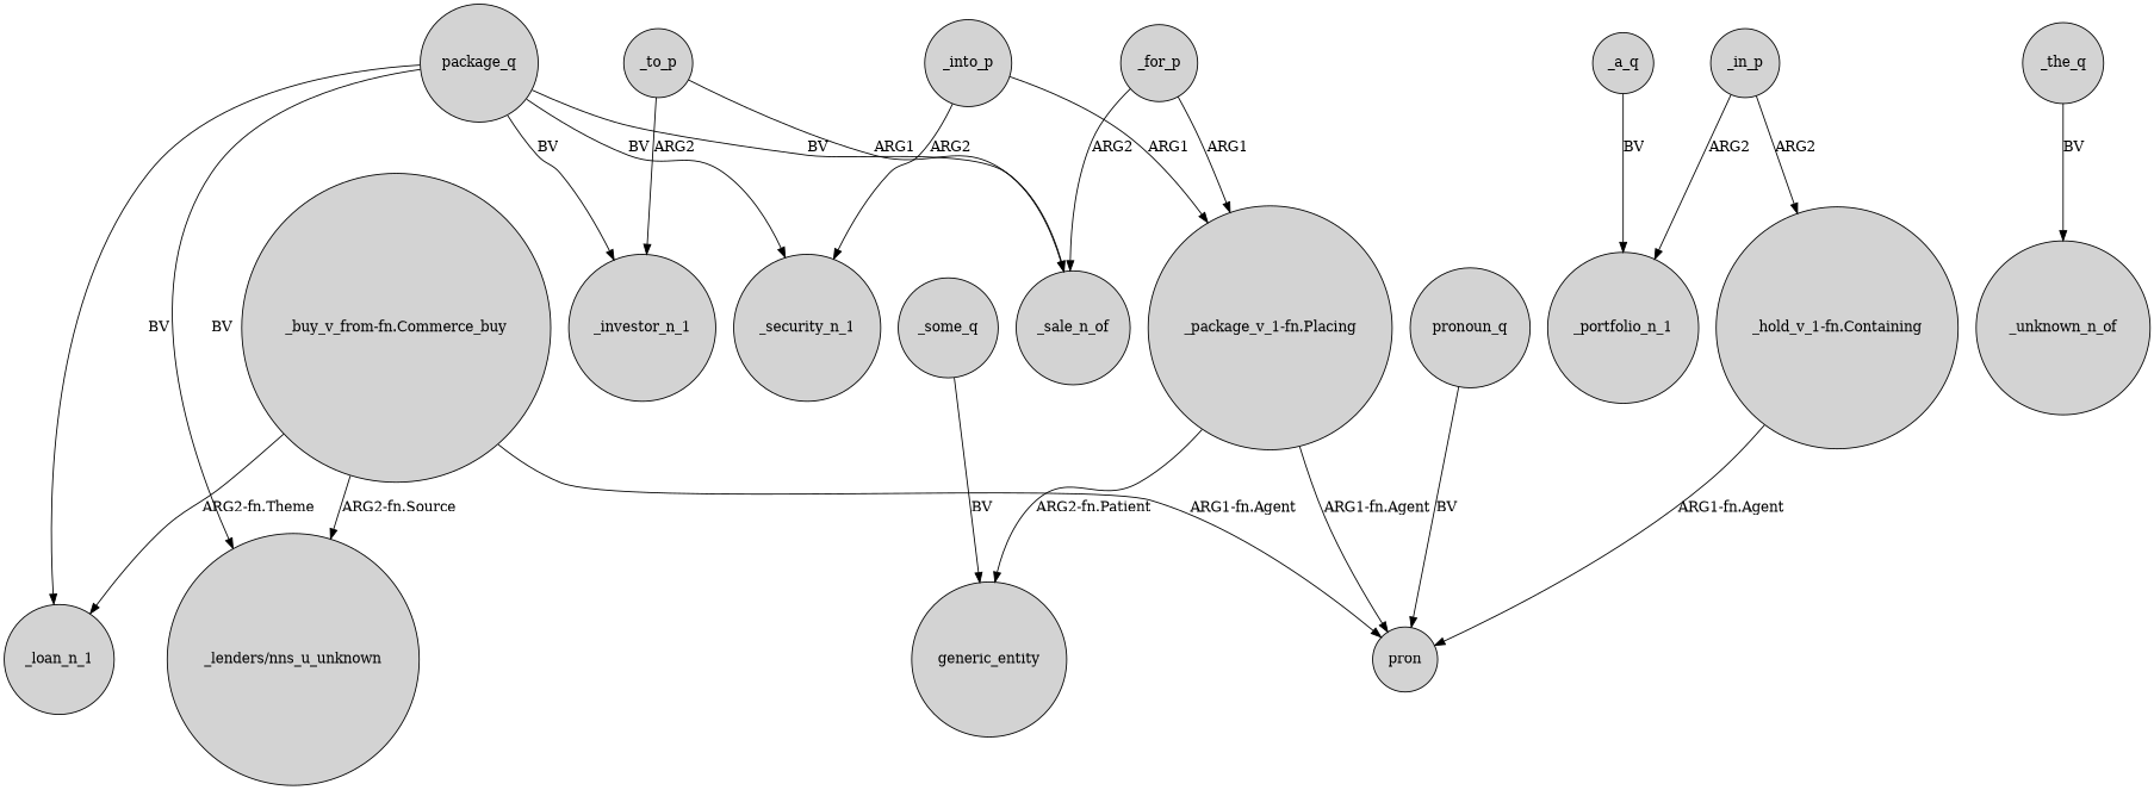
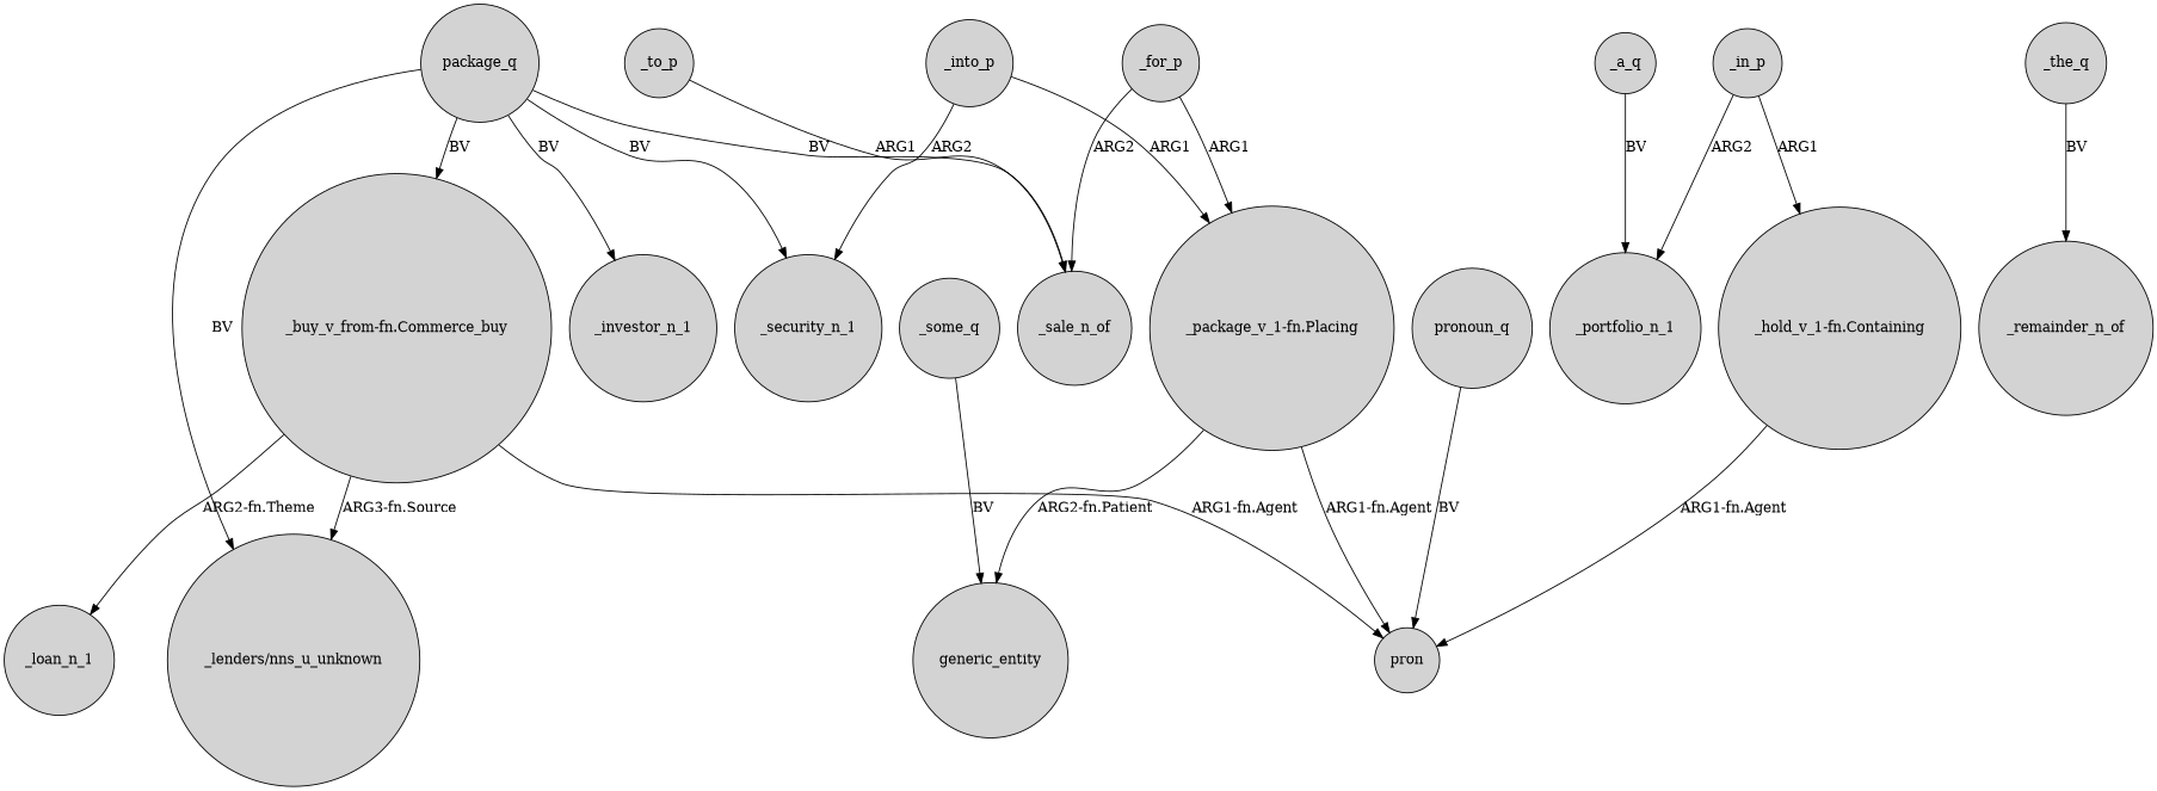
  digraph {
    node [shape=circle style=filled]
    "_hold_v_1-fn.Containing"
    pron
    _to_p
    _investor_n_1
    _sale_n_of
    _in_p
    _portfolio_n_1
    n8 [label=package_q]
    _security_n_1
    "_lenders/nns_u_unknown"
    _loan_n_1
    _into_p
    "_package_v_1-fn.Placing"
    generic_entity
    _for_p
    "_buy_v_from-fn.Commerce_buy"
    pronoun_q
    _some_q
    _the_q
-   _remainder_n_of [label=_unknown_n_of]
+   _remainder_n_of
    _a_q
    "_hold_v_1-fn.Containing" -> pron [label="ARG1-fn.Agent"]
-   _to_p -> _investor_n_1 [label=ARG2]
    _to_p -> _sale_n_of [label=ARG1]
-   _in_p -> "_hold_v_1-fn.Containing" [label=ARG2]
+   _in_p -> "_hold_v_1-fn.Containing" [label=ARG1]
    _in_p -> _portfolio_n_1 [label=ARG2]
    n8 -> _investor_n_1 [label=BV]
    n8 -> _sale_n_of [label=BV]
    n8 -> _security_n_1 [label=BV]
    n8 -> "_lenders/nns_u_unknown" [label=BV]
-   n8 -> _loan_n_1 [label=BV]
+   n8 -> "_buy_v_from-fn.Commerce_buy" [label=BV]
    _into_p -> _security_n_1 [label=ARG2]
    _into_p -> "_package_v_1-fn.Placing" [label=ARG1]
    "_package_v_1-fn.Placing" -> pron [label="ARG1-fn.Agent"]
    "_package_v_1-fn.Placing" -> generic_entity [label="ARG2-fn.Patient"]
    _for_p -> _sale_n_of [label=ARG2]
    _for_p -> "_package_v_1-fn.Placing" [label=ARG1]
    "_buy_v_from-fn.Commerce_buy" -> pron [label="ARG1-fn.Agent"]
-   "_buy_v_from-fn.Commerce_buy" -> "_lenders/nns_u_unknown" [label="ARG2-fn.Source"]
+   "_buy_v_from-fn.Commerce_buy" -> "_lenders/nns_u_unknown" [label="ARG3-fn.Source"]
    "_buy_v_from-fn.Commerce_buy" -> _loan_n_1 [label="ARG2-fn.Theme"]
    pronoun_q -> pron [label=BV]
    _some_q -> generic_entity [label=BV]
    _the_q -> _remainder_n_of [label=BV]
    _a_q -> _portfolio_n_1 [label=BV]
  }
